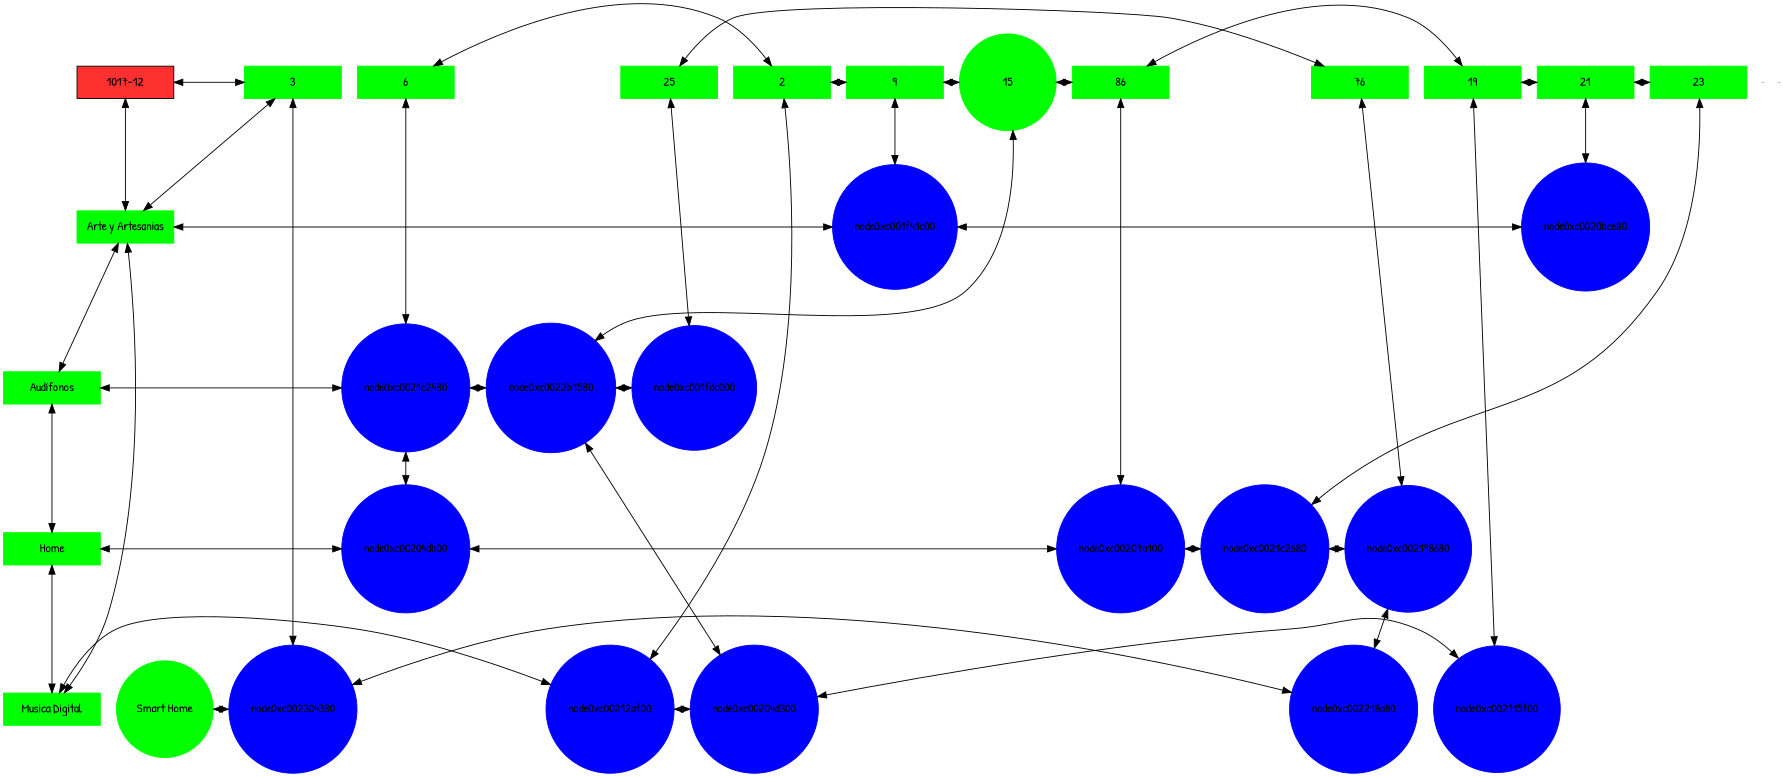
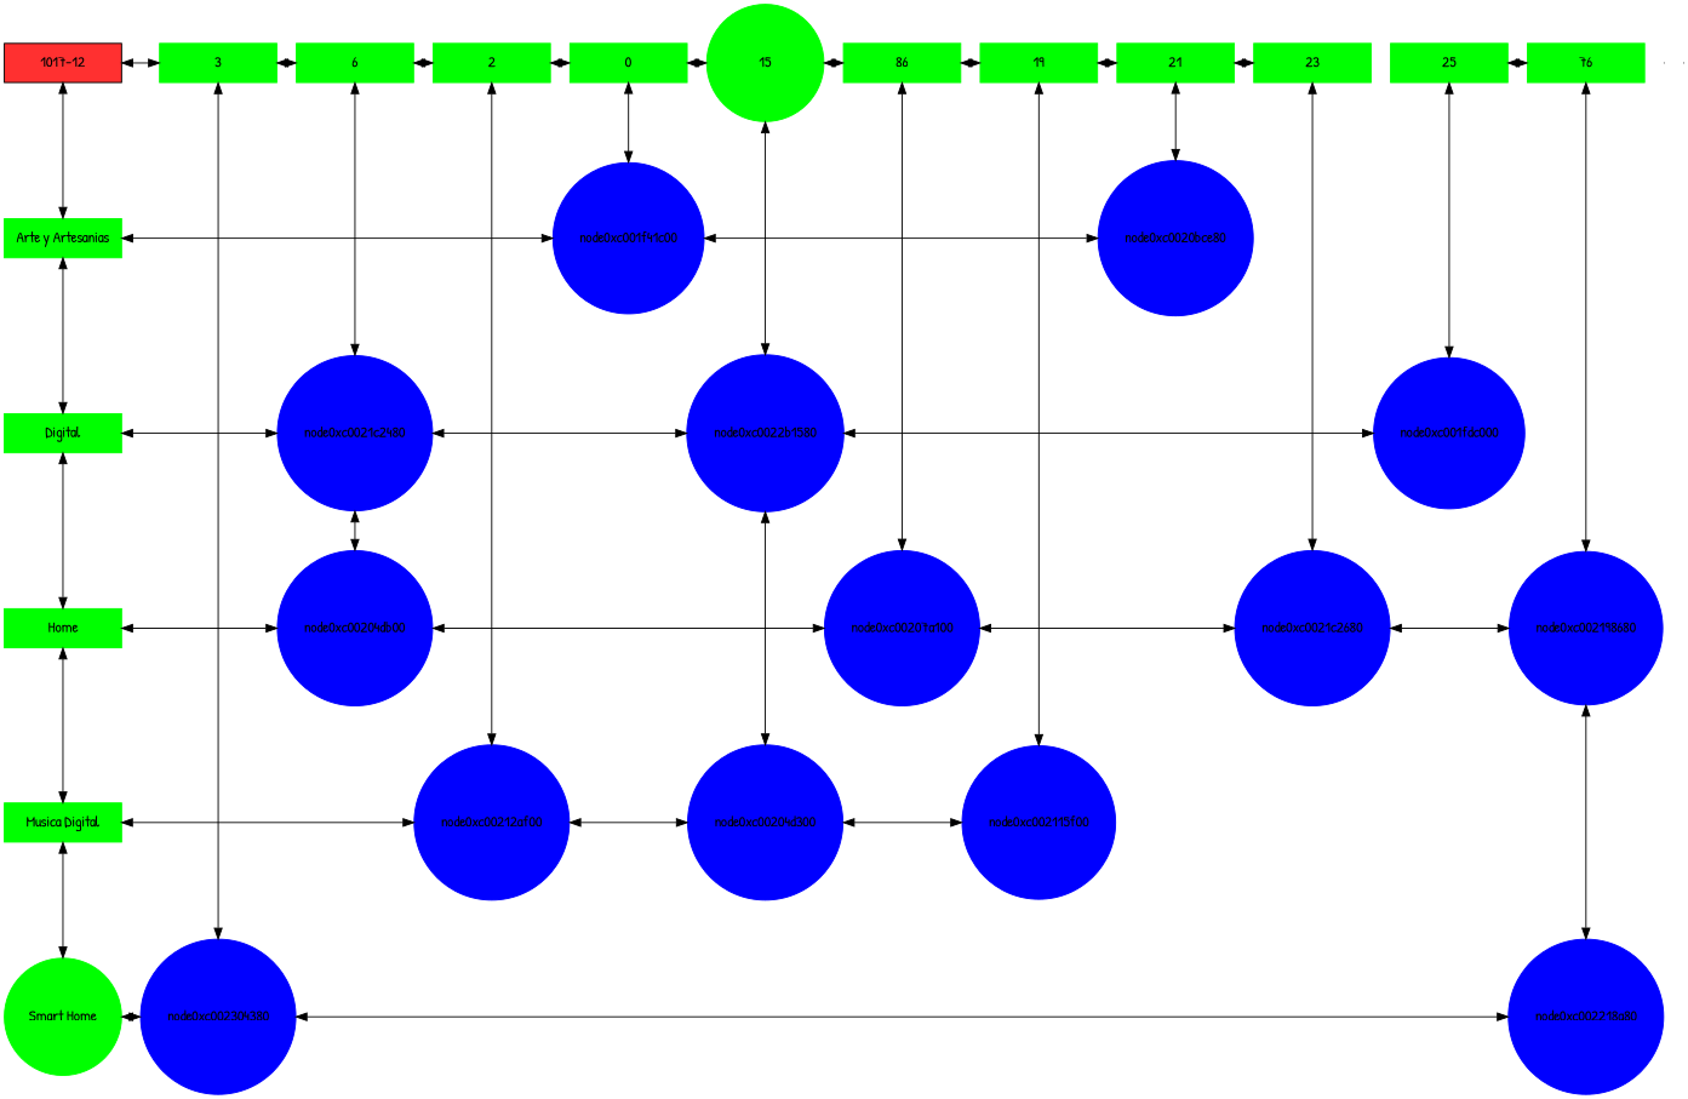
  digraph {
    fontname="Patrick Hand"
    node [fontname="Patrick Hand" group=1 shape=circle style=filled color=green]
    edge [dir=both fontname="Patrick Hand"]
    n1 [fillcolor=firebrick1 label="1017-12" shape=box width=1.5 color=""]
    n2 [group=3 label=3 shape=box width=1.5]
    n3 [group=6 label=6 shape=box width=1.5]
    n4 [group=8 label=2 shape=box width=1.5]
-   n5 [group=9 label=9 shape=box width=1.5]
+   n5 [group=9 label=0 shape=box width=1.5]
    n6 [group=15 label=15 width=1.5]
    n7 [group=16 label=86 shape=box width=1.5]
    n8 [group=19 label=19 shape=box width=1.5]
    n9 [group=21 label=21 shape=box width=1.5]
    n10 [group=23 label=23 shape=box width=1.5]
    n11 [group=25 label=25 shape=box width=1.5]
    n12 [group=26 label=76 shape=box width=1.5]
    n13 [label="Arte y Artesanias" shape=box width=1.5]
    node0xc001f41c00 [color=blue group=9 width=0.5]
    node0xc0020bce80 [color=blue group=21 width=0.5]
-   n16 [label="Audífonos" shape=box width=1.5]
+   n16 [label=Digital shape=box width=1.5]
    node0xc0021c2480 [color=blue group=6 width=0.5]
    node0xc0022b1580 [color=blue group=15 width=0.5]
    node0xc001fdc000 [color=blue group=25 width=0.5]
    n20 [label=Home shape=box width=1.5]
    node0xc00204db00 [color=blue group=6 width=0.5]
    node0xc00207a100 [color=blue group=16 width=0.5]
    node0xc0021c2680 [color=blue group=23 width=0.5]
    node0xc002198680 [color=blue group=26 width=0.5]
    n25 [label="Musica Digital" shape=box width=1.5]
    node0xc00212af00 [color=blue group=8 width=0.5]
    node0xc00204d300 [color=blue group=15 width=0.5]
    node0xc002115f00 [color=blue group=19 width=0.5]
    n29 [label="Smart Home" width=1.5]
    node0xc002304380 [color=blue group=3 width=0.5]
    node0xc002218a80 [color=blue group=26 width=0.5]
    e0 [shape=point width=0 group="" style="" color=""]
    e1 [shape=point width=0 group="" style="" color=""]
    subgraph sub_1 {
      rank=same
      n1
      n2
    }
    subgraph sub_2 {
      rank=same
      n2
      n3
    }
    subgraph sub_3 {
      rank=same
      n3
      n4
    }
    subgraph sub_4 {
      rank=same
      n4
      n5
    }
    subgraph sub_5 {
      rank=same
      n5
      n6
    }
    subgraph sub_6 {
      rank=same
      n6
      n7
    }
    subgraph sub_7 {
      rank=same
      n7
      n8
    }
    subgraph sub_8 {
      rank=same
      n8
      n9
    }
    subgraph sub_9 {
      rank=same
      n9
      n10
    }
    subgraph sub_10 {
      rank=same
      n10
      n11
    }
    subgraph sub_11 {
      rank=same
      n11
      n12
    }
    subgraph sub_12 {
      rank=same
      n13
      node0xc001f41c00
    }
    subgraph sub_13 {
      rank=same
      node0xc001f41c00
      node0xc0020bce80
    }
    subgraph sub_14 {
      rank=same
      n16
      node0xc0021c2480
    }
    subgraph sub_15 {
      rank=same
      node0xc0021c2480
      node0xc0022b1580
    }
    subgraph sub_16 {
      rank=same
      node0xc0022b1580
      node0xc001fdc000
    }
    subgraph sub_17 {
      rank=same
      n20
      node0xc00204db00
    }
    subgraph sub_18 {
      rank=same
      node0xc00204db00
      node0xc00207a100
    }
    subgraph sub_19 {
      rank=same
      node0xc00207a100
      node0xc0021c2680
    }
    subgraph sub_20 {
      rank=same
      node0xc0021c2680
      node0xc002198680
    }
    subgraph sub_21 {
      rank=same
      n25
      node0xc00212af00
    }
    subgraph sub_22 {
      rank=same
      node0xc00212af00
      node0xc00204d300
    }
    subgraph sub_23 {
      rank=same
      node0xc00204d300
      node0xc002115f00
    }
    subgraph sub_24 {
      rank=same
      n29
      node0xc002304380
    }
    subgraph sub_25 {
      rank=same
      node0xc002304380
      node0xc002218a80
    }
    n1 -> n2
    n1 -> n13
-   n2 -> n13
+   n2 -> n3
    n2 -> node0xc002304380
    n3 -> n4
    n3 -> node0xc0021c2480
    n4 -> n5
    n4 -> node0xc00212af00
    n5 -> n6
    n5 -> node0xc001f41c00
    n6 -> n7
    n6 -> node0xc0022b1580
    n7 -> n8
    n7 -> node0xc00207a100
    n8 -> n9
    n8 -> node0xc002115f00
    n9 -> n10
    n9 -> node0xc0020bce80
    n10 -> node0xc0021c2680
    n11 -> n12
    n11 -> node0xc001fdc000
    n12 -> node0xc002198680
    n13 -> node0xc001f41c00
    n13 -> n16
    node0xc001f41c00 -> node0xc0020bce80
    n16 -> node0xc0021c2480
    n16 -> n20
    node0xc0021c2480 -> node0xc0022b1580
    node0xc0021c2480 -> node0xc00204db00
    node0xc0022b1580 -> node0xc001fdc000
    node0xc0022b1580 -> node0xc00204d300
    n20 -> node0xc00204db00
    n20 -> n25
    node0xc00204db00 -> node0xc00207a100
    node0xc00207a100 -> node0xc0021c2680
    node0xc0021c2680 -> node0xc002198680
    node0xc002198680 -> node0xc002218a80
    n25 -> node0xc00212af00
-   n25 -> n13
+   n25 -> n29
    node0xc00212af00 -> node0xc00204d300
    node0xc00204d300 -> node0xc002115f00
    n29 -> node0xc002304380
    node0xc002304380 -> node0xc002218a80
  }
